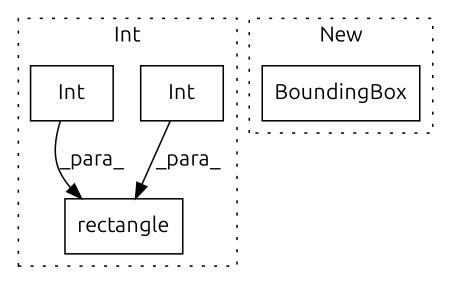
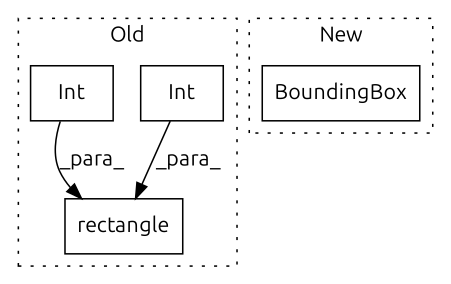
  digraph {
    fontname=Ubuntu
    node [a=32 l="4,1" shape=box fontname=Ubuntu]
    edge [fontname=Ubuntu]
    n1 [label=Int s="5555,5566"]
    n2 [l="10,1" label=rectangle s="5899,6010"]
    n3 [label=Int s="5542,5553"]
    n4 [l="12,1" label=BoundingBox s="5869,5954"]
    subgraph cluster_1 {
-     label=Int
+     label=Old
      style=dotted
      n1
      n2
      n3
    }
    subgraph cluster_2 {
      label=New
      style=dotted
      n4
    }
    n1 -> n2 [label=_para_]
    n3 -> n2 [label=_para_]
  }
